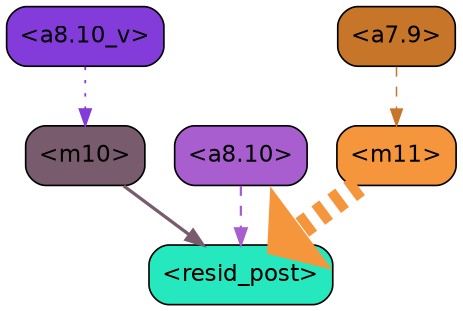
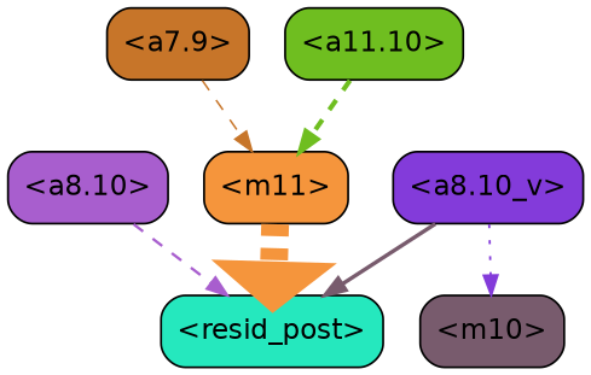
  strict digraph {
    splines=true
    node [color=black fontname=Helvetica shape=box style="filled, rounded"]
    edge [style=dashed]
    "<m11>" [fillcolor="#f5953c"]
    "<resid_post>" [fillcolor="#25e8be"]
    "<m10>" [fillcolor="#785b6d"]
    "<a8.10>" [fillcolor="#a85ece"]
    "<a7.9>" [fillcolor="#c77529"]
+   "<a11.10>" [fillcolor="#6fbe20"]
    "<a8.10_v>" [fillcolor="#833bda"]
    "<m11>" -> "<resid_post>" [color="#f5953c" penwidth=13.867853164672852]
-   "<m10>" -> "<resid_post>" [color="#785b6d" penwidth=1.9821686744689941 style=bold]
+   "<a8.10_v>" -> "<resid_post>" [color="#785b6d" penwidth=1.9821686744689941 style=bold]
    "<a8.10>" -> "<resid_post>" [color="#a85ece" penwidth=1.3564326763153076]
    "<a7.9>" -> "<m11>" [color="#c77529" penwidth=0.8956844806671143]
+   "<a11.10>" -> "<m11>" [color="#6fbe20" penwidth=2.4033637940883636]
    "<a8.10_v>" -> "<m10>" [color="#833bda" penwidth=1.0776958465576172 style=dotted]
  }
